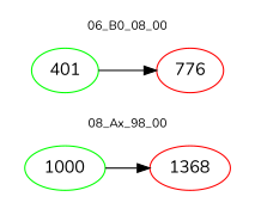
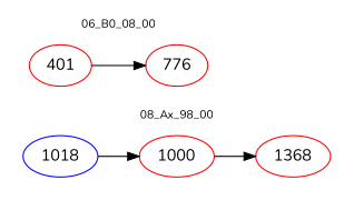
  digraph {
    fontname=Nunito
    rankdir=LR
    node [color=green fontname=Nunito]
    edge [color=black fontname=Nunito]
-   n2 [label=1000]
+   n1 [color=blue label=1018]
+   n2 [color=red label=1000]
    n3 [color=red label=1368]
-   n4 [label=401]
+   n4 [color=red label=401]
    n5 [color=red label=776]
    subgraph cluster_1 {
      color=white
      fontsize=10
      label="08_Ax_98_00"
+     n1
      n2
      n3
    }
    subgraph cluster_2 {
      color=white
      fontsize=10
      label="06_B0_08_00"
      n4
      n5
    }
+   n1 -> n2
    n2 -> n3
    n4 -> n5
  }
